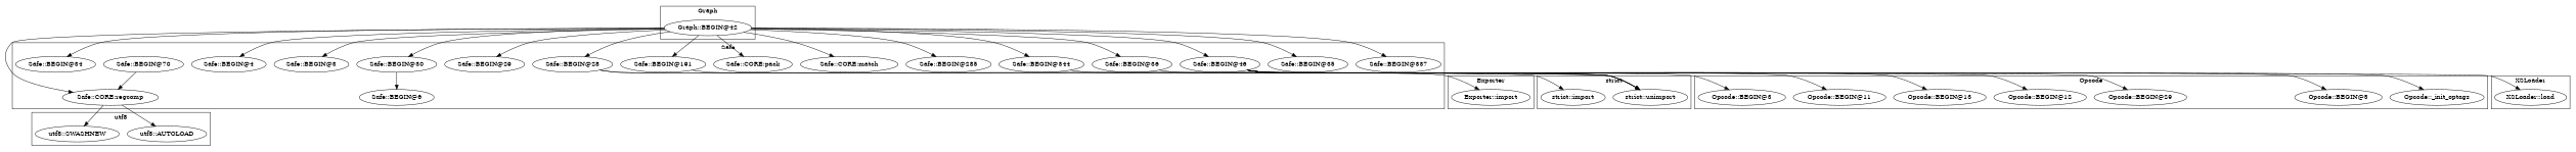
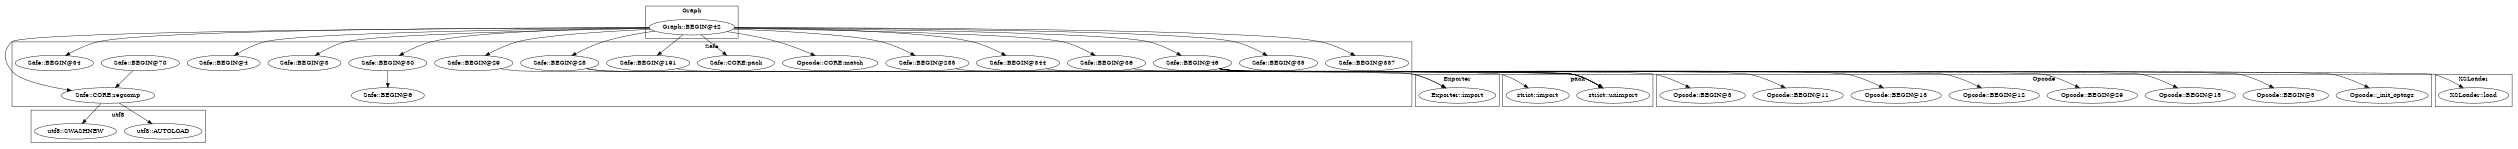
  digraph {
+   "Opcode::BEGIN@15"
    "Opcode::BEGIN@29"
    "Opcode::BEGIN@12"
    "Opcode::BEGIN@13"
    "Opcode::BEGIN@11"
    "Opcode::BEGIN@3"
    "Opcode::_init_optags"
    "Opcode::BEGIN@5"
    "utf8::AUTOLOAD"
    "utf8::SWASHNEW"
    "XSLoader::load"
    "Exporter::import"
    "Safe::BEGIN@70"
    "Safe::BEGIN@29"
    "Safe::BEGIN@28"
    n16 [label="Safe::BEGIN@6"]
-   "Safe::CORE:match"
+   "Safe::CORE:match" [label="Opcode::CORE:match"]
    "Safe::CORE:regcomp"
    "Safe::CORE:pack"
    "Safe::BEGIN@36"
    "Safe::BEGIN@46"
    "Safe::BEGIN@344"
    "Safe::BEGIN@30"
    "Safe::BEGIN@3"
    "Safe::BEGIN@4"
    "Safe::BEGIN@34"
    "Safe::BEGIN@337"
    "Safe::BEGIN@191"
    "Safe::BEGIN@35"
    "Safe::BEGIN@285"
    "Graph::BEGIN@42"
    "strict::unimport"
    "strict::import"
    subgraph cluster_1 {
      label=Opcode
+     "Opcode::BEGIN@15"
      "Opcode::BEGIN@29"
      "Opcode::BEGIN@12"
      "Opcode::BEGIN@13"
      "Opcode::BEGIN@11"
      "Opcode::BEGIN@3"
      "Opcode::_init_optags"
      "Opcode::BEGIN@5"
    }
    subgraph cluster_2 {
      label=utf8
      "utf8::AUTOLOAD"
      "utf8::SWASHNEW"
    }
    subgraph cluster_3 {
      label=XSLoader
      "XSLoader::load"
    }
    subgraph cluster_4 {
      label=Exporter
      "Exporter::import"
    }
    subgraph cluster_5 {
      label=Safe
      "Safe::BEGIN@70"
      "Safe::BEGIN@29"
      "Safe::BEGIN@28"
      n16
      "Safe::CORE:match"
      "Safe::CORE:regcomp"
      "Safe::CORE:pack"
      "Safe::BEGIN@36"
      "Safe::BEGIN@46"
      "Safe::BEGIN@344"
      "Safe::BEGIN@30"
      "Safe::BEGIN@3"
      "Safe::BEGIN@4"
      "Safe::BEGIN@34"
      "Safe::BEGIN@337"
      "Safe::BEGIN@191"
      "Safe::BEGIN@35"
      "Safe::BEGIN@285"
    }
    subgraph cluster_6 {
      label="Graph"
      "Graph::BEGIN@42"
    }
    subgraph cluster_7 {
-     label="strict"
+     label=pack
      "strict::unimport"
      "strict::import"
    }
    "Safe::BEGIN@70" -> "Safe::CORE:regcomp"
+   "Safe::BEGIN@29" -> "Exporter::import"
    "Safe::BEGIN@28" -> "strict::unimport"
    "Safe::BEGIN@28" -> "strict::import"
    "Safe::CORE:regcomp" -> "utf8::AUTOLOAD"
    "Safe::CORE:regcomp" -> "utf8::SWASHNEW"
    "Safe::BEGIN@36" -> "strict::unimport"
+   "Safe::BEGIN@46" -> "Opcode::BEGIN@15"
    "Safe::BEGIN@46" -> "Opcode::BEGIN@29"
    "Safe::BEGIN@46" -> "Opcode::BEGIN@12"
    "Safe::BEGIN@46" -> "Opcode::BEGIN@13"
    "Safe::BEGIN@46" -> "Opcode::BEGIN@11"
    "Safe::BEGIN@46" -> "Opcode::BEGIN@3"
    "Safe::BEGIN@46" -> "Opcode::_init_optags"
    "Safe::BEGIN@46" -> "Opcode::BEGIN@5"
    "Safe::BEGIN@46" -> "XSLoader::load"
    "Safe::BEGIN@46" -> "Exporter::import"
    "Safe::BEGIN@344" -> "strict::unimport"
    "Safe::BEGIN@30" -> n16
    "Safe::BEGIN@191" -> "strict::unimport"
+   "Safe::BEGIN@285" -> "strict::unimport"
    "Graph::BEGIN@42" -> "Safe::BEGIN@29"
    "Graph::BEGIN@42" -> "Safe::BEGIN@28"
    "Graph::BEGIN@42" -> "Safe::CORE:match"
    "Graph::BEGIN@42" -> "Safe::CORE:regcomp"
    "Graph::BEGIN@42" -> "Safe::CORE:pack"
    "Graph::BEGIN@42" -> "Safe::BEGIN@36"
    "Graph::BEGIN@42" -> "Safe::BEGIN@46"
    "Graph::BEGIN@42" -> "Safe::BEGIN@344"
    "Graph::BEGIN@42" -> "Safe::BEGIN@30"
    "Graph::BEGIN@42" -> "Safe::BEGIN@3"
    "Graph::BEGIN@42" -> "Safe::BEGIN@4"
    "Graph::BEGIN@42" -> "Safe::BEGIN@34"
    "Graph::BEGIN@42" -> "Safe::BEGIN@337"
    "Graph::BEGIN@42" -> "Safe::BEGIN@191"
    "Graph::BEGIN@42" -> "Safe::BEGIN@35"
    "Graph::BEGIN@42" -> "Safe::BEGIN@285"
  }
